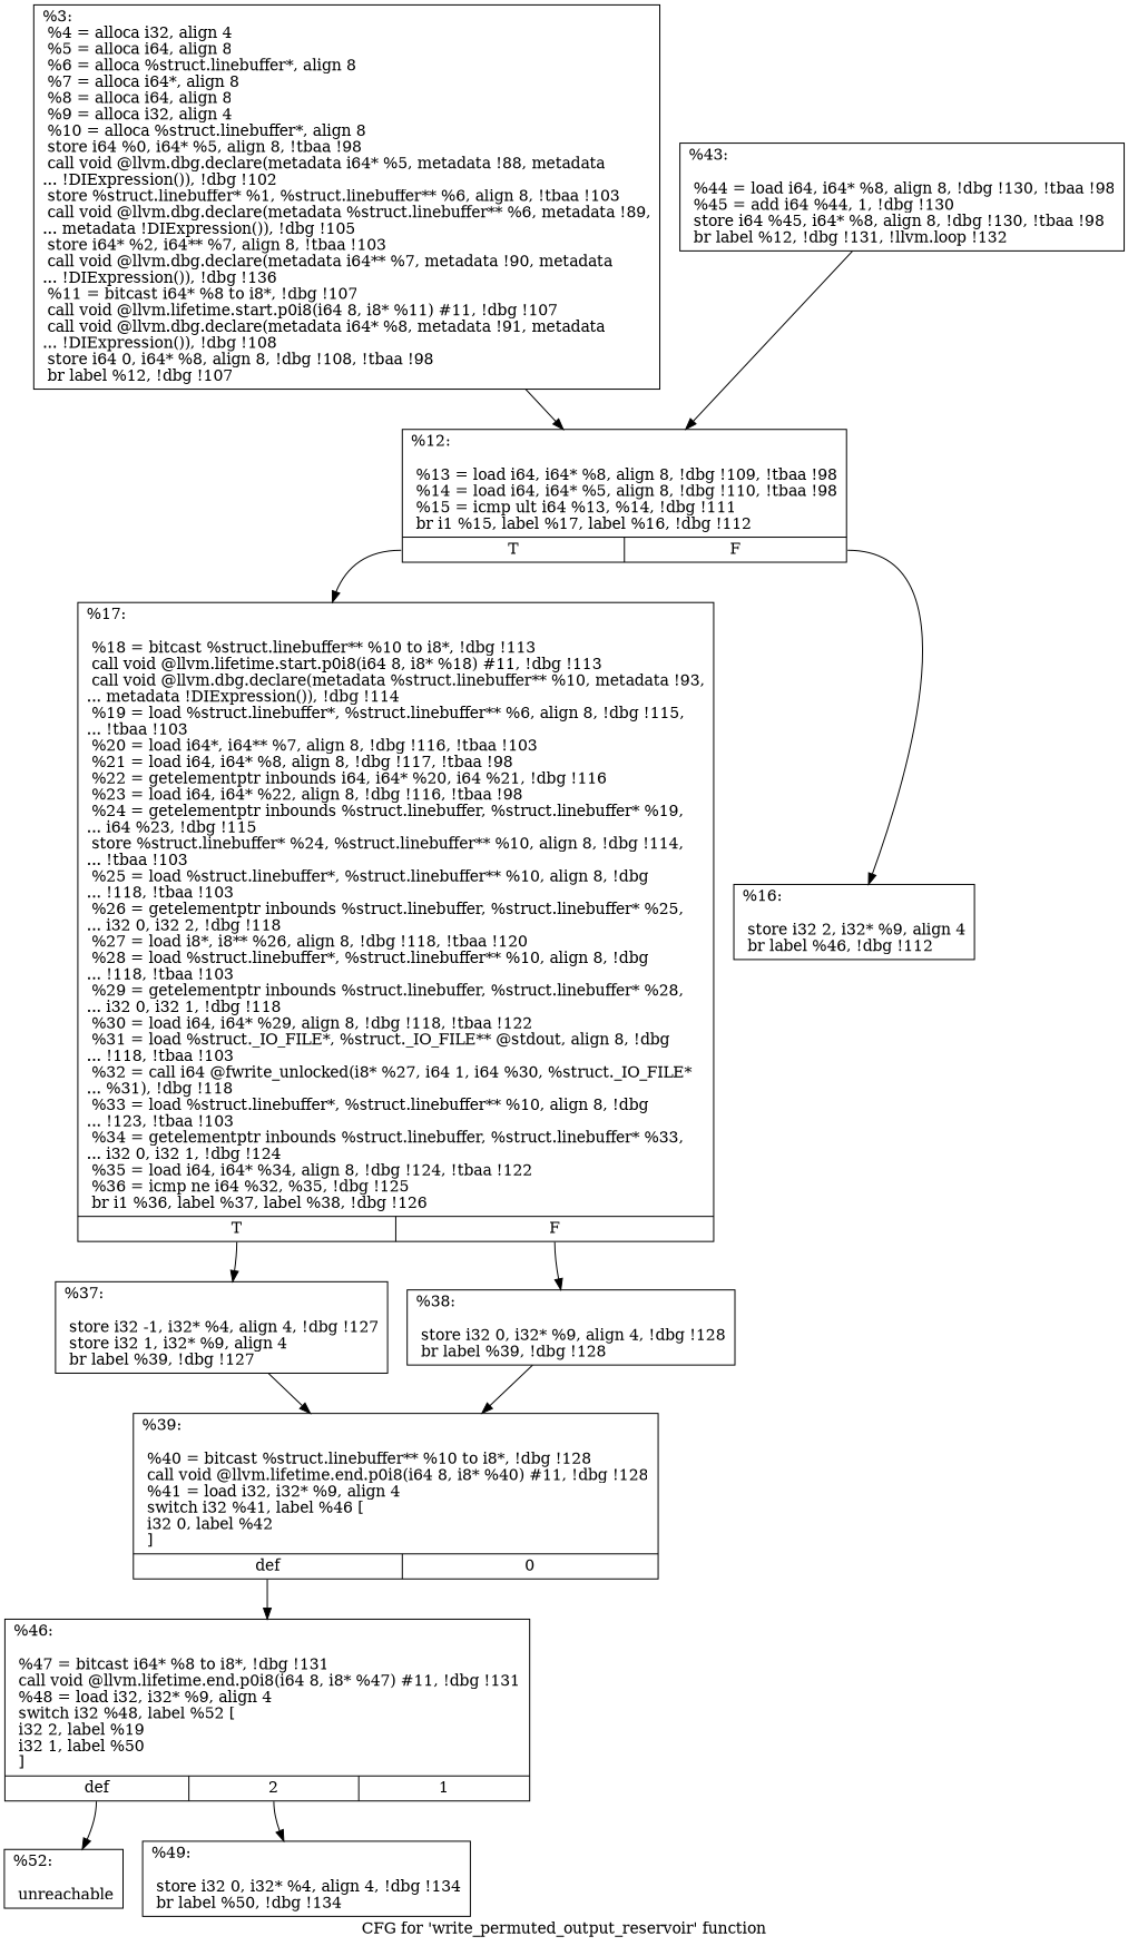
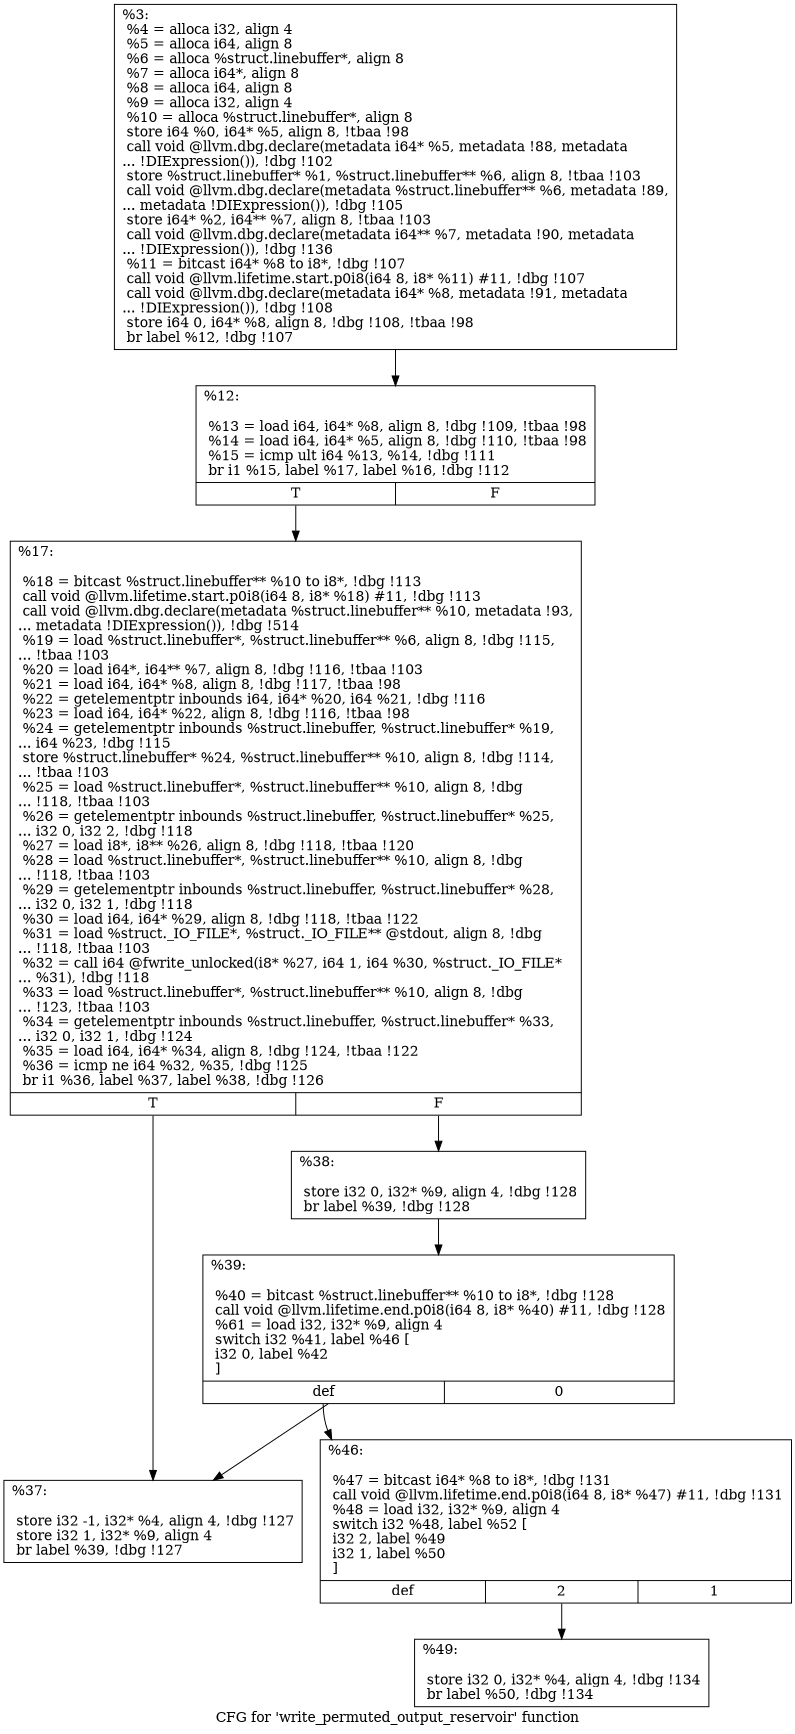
  digraph {
    label="CFG for 'write_permuted_output_reservoir' function"
    node [shape=record]
    n1 [label="{%3:\l  %4 = alloca i32, align 4\l  %5 = alloca i64, align 8\l  %6 = alloca %struct.linebuffer*, align 8\l  %7 = alloca i64*, align 8\l  %8 = alloca i64, align 8\l  %9 = alloca i32, align 4\l  %10 = alloca %struct.linebuffer*, align 8\l  store i64 %0, i64* %5, align 8, !tbaa !98\l  call void @llvm.dbg.declare(metadata i64* %5, metadata !88, metadata\l... !DIExpression()), !dbg !102\l  store %struct.linebuffer* %1, %struct.linebuffer** %6, align 8, !tbaa !103\l  call void @llvm.dbg.declare(metadata %struct.linebuffer** %6, metadata !89,\l... metadata !DIExpression()), !dbg !105\l  store i64* %2, i64** %7, align 8, !tbaa !103\l  call void @llvm.dbg.declare(metadata i64** %7, metadata !90, metadata\l... !DIExpression()), !dbg !136\l  %11 = bitcast i64* %8 to i8*, !dbg !107\l  call void @llvm.lifetime.start.p0i8(i64 8, i8* %11) #11, !dbg !107\l  call void @llvm.dbg.declare(metadata i64* %8, metadata !91, metadata\l... !DIExpression()), !dbg !108\l  store i64 0, i64* %8, align 8, !dbg !108, !tbaa !98\l  br label %12, !dbg !107\l}"]
    n2 [label="{%12:\l\l  %13 = load i64, i64* %8, align 8, !dbg !109, !tbaa !98\l  %14 = load i64, i64* %5, align 8, !dbg !110, !tbaa !98\l  %15 = icmp ult i64 %13, %14, !dbg !111\l  br i1 %15, label %17, label %16, !dbg !112\l|{<s0>T|<s1>F}}"]
-   n3 [label="{%17:\l\l  %18 = bitcast %struct.linebuffer** %10 to i8*, !dbg !113\l  call void @llvm.lifetime.start.p0i8(i64 8, i8* %18) #11, !dbg !113\l  call void @llvm.dbg.declare(metadata %struct.linebuffer** %10, metadata !93,\l... metadata !DIExpression()), !dbg !114\l  %19 = load %struct.linebuffer*, %struct.linebuffer** %6, align 8, !dbg !115,\l... !tbaa !103\l  %20 = load i64*, i64** %7, align 8, !dbg !116, !tbaa !103\l  %21 = load i64, i64* %8, align 8, !dbg !117, !tbaa !98\l  %22 = getelementptr inbounds i64, i64* %20, i64 %21, !dbg !116\l  %23 = load i64, i64* %22, align 8, !dbg !116, !tbaa !98\l  %24 = getelementptr inbounds %struct.linebuffer, %struct.linebuffer* %19,\l... i64 %23, !dbg !115\l  store %struct.linebuffer* %24, %struct.linebuffer** %10, align 8, !dbg !114,\l... !tbaa !103\l  %25 = load %struct.linebuffer*, %struct.linebuffer** %10, align 8, !dbg\l... !118, !tbaa !103\l  %26 = getelementptr inbounds %struct.linebuffer, %struct.linebuffer* %25,\l... i32 0, i32 2, !dbg !118\l  %27 = load i8*, i8** %26, align 8, !dbg !118, !tbaa !120\l  %28 = load %struct.linebuffer*, %struct.linebuffer** %10, align 8, !dbg\l... !118, !tbaa !103\l  %29 = getelementptr inbounds %struct.linebuffer, %struct.linebuffer* %28,\l... i32 0, i32 1, !dbg !118\l  %30 = load i64, i64* %29, align 8, !dbg !118, !tbaa !122\l  %31 = load %struct._IO_FILE*, %struct._IO_FILE** @stdout, align 8, !dbg\l... !118, !tbaa !103\l  %32 = call i64 @fwrite_unlocked(i8* %27, i64 1, i64 %30, %struct._IO_FILE*\l... %31), !dbg !118\l  %33 = load %struct.linebuffer*, %struct.linebuffer** %10, align 8, !dbg\l... !123, !tbaa !103\l  %34 = getelementptr inbounds %struct.linebuffer, %struct.linebuffer* %33,\l... i32 0, i32 1, !dbg !124\l  %35 = load i64, i64* %34, align 8, !dbg !124, !tbaa !122\l  %36 = icmp ne i64 %32, %35, !dbg !125\l  br i1 %36, label %37, label %38, !dbg !126\l|{<s0>T|<s1>F}}"]
-   n4 [label="{%16:\l\l  store i32 2, i32* %9, align 4\l  br label %46, !dbg !112\l}"]
+   n3 [label="{%17:\l\l  %18 = bitcast %struct.linebuffer** %10 to i8*, !dbg !113\l  call void @llvm.lifetime.start.p0i8(i64 8, i8* %18) #11, !dbg !113\l  call void @llvm.dbg.declare(metadata %struct.linebuffer** %10, metadata !93,\l... metadata !DIExpression()), !dbg !514\l  %19 = load %struct.linebuffer*, %struct.linebuffer** %6, align 8, !dbg !115,\l... !tbaa !103\l  %20 = load i64*, i64** %7, align 8, !dbg !116, !tbaa !103\l  %21 = load i64, i64* %8, align 8, !dbg !117, !tbaa !98\l  %22 = getelementptr inbounds i64, i64* %20, i64 %21, !dbg !116\l  %23 = load i64, i64* %22, align 8, !dbg !116, !tbaa !98\l  %24 = getelementptr inbounds %struct.linebuffer, %struct.linebuffer* %19,\l... i64 %23, !dbg !115\l  store %struct.linebuffer* %24, %struct.linebuffer** %10, align 8, !dbg !114,\l... !tbaa !103\l  %25 = load %struct.linebuffer*, %struct.linebuffer** %10, align 8, !dbg\l... !118, !tbaa !103\l  %26 = getelementptr inbounds %struct.linebuffer, %struct.linebuffer* %25,\l... i32 0, i32 2, !dbg !118\l  %27 = load i8*, i8** %26, align 8, !dbg !118, !tbaa !120\l  %28 = load %struct.linebuffer*, %struct.linebuffer** %10, align 8, !dbg\l... !118, !tbaa !103\l  %29 = getelementptr inbounds %struct.linebuffer, %struct.linebuffer* %28,\l... i32 0, i32 1, !dbg !118\l  %30 = load i64, i64* %29, align 8, !dbg !118, !tbaa !122\l  %31 = load %struct._IO_FILE*, %struct._IO_FILE** @stdout, align 8, !dbg\l... !118, !tbaa !103\l  %32 = call i64 @fwrite_unlocked(i8* %27, i64 1, i64 %30, %struct._IO_FILE*\l... %31), !dbg !118\l  %33 = load %struct.linebuffer*, %struct.linebuffer** %10, align 8, !dbg\l... !123, !tbaa !103\l  %34 = getelementptr inbounds %struct.linebuffer, %struct.linebuffer* %33,\l... i32 0, i32 1, !dbg !124\l  %35 = load i64, i64* %34, align 8, !dbg !124, !tbaa !122\l  %36 = icmp ne i64 %32, %35, !dbg !125\l  br i1 %36, label %37, label %38, !dbg !126\l|{<s0>T|<s1>F}}"]
    n5 [label="{%37:\l\l  store i32 -1, i32* %4, align 4, !dbg !127\l  store i32 1, i32* %9, align 4\l  br label %39, !dbg !127\l}"]
    n6 [label="{%38:\l\l  store i32 0, i32* %9, align 4, !dbg !128\l  br label %39, !dbg !128\l}"]
-   n7 [label="{%39:\l\l  %40 = bitcast %struct.linebuffer** %10 to i8*, !dbg !128\l  call void @llvm.lifetime.end.p0i8(i64 8, i8* %40) #11, !dbg !128\l  %41 = load i32, i32* %9, align 4\l  switch i32 %41, label %46 [\l    i32 0, label %42\l  ]\l|{<s0>def|<s1>0}}"]
-   n8 [label="{%46:\l\l  %47 = bitcast i64* %8 to i8*, !dbg !131\l  call void @llvm.lifetime.end.p0i8(i64 8, i8* %47) #11, !dbg !131\l  %48 = load i32, i32* %9, align 4\l  switch i32 %48, label %52 [\l    i32 2, label %19\l    i32 1, label %50\l  ]\l|{<s0>def|<s1>2|<s2>1}}"]
-   n9 [label="{%52:\l\l  unreachable\l}"]
+   n7 [label="{%39:\l\l  %40 = bitcast %struct.linebuffer** %10 to i8*, !dbg !128\l  call void @llvm.lifetime.end.p0i8(i64 8, i8* %40) #11, !dbg !128\l  %61 = load i32, i32* %9, align 4\l  switch i32 %41, label %46 [\l    i32 0, label %42\l  ]\l|{<s0>def|<s1>0}}"]
+   n8 [label="{%46:\l\l  %47 = bitcast i64* %8 to i8*, !dbg !131\l  call void @llvm.lifetime.end.p0i8(i64 8, i8* %47) #11, !dbg !131\l  %48 = load i32, i32* %9, align 4\l  switch i32 %48, label %52 [\l    i32 2, label %49\l    i32 1, label %50\l  ]\l|{<s0>def|<s1>2|<s2>1}}"]
    n10 [label="{%49:\l\l  store i32 0, i32* %4, align 4, !dbg !134\l  br label %50, !dbg !134\l}"]
-   n11 [label="{%43:\l\l  %44 = load i64, i64* %8, align 8, !dbg !130, !tbaa !98\l  %45 = add i64 %44, 1, !dbg !130\l  store i64 %45, i64* %8, align 8, !dbg !130, !tbaa !98\l  br label %12, !dbg !131, !llvm.loop !132\l}"]
    n1 -> n2
    n2 -> n3 [tailport=s0]
-   n2 -> n4 [tailport=s1]
    n3 -> n5 [tailport=s0]
    n3 -> n6 [tailport=s1]
-   n5 -> n7
+   n7 -> n5
    n6 -> n7
    n7 -> n8 [tailport=s0]
-   n8 -> n9 [tailport=s0]
    n8 -> n10 [tailport=s1]
-   n11 -> n2
  }
